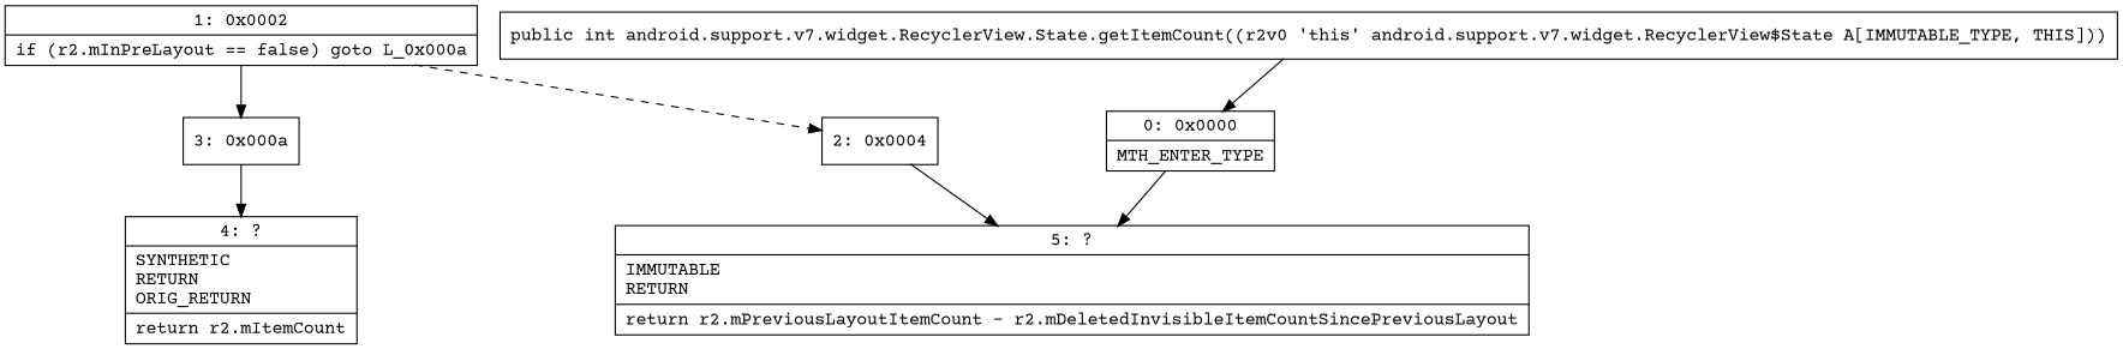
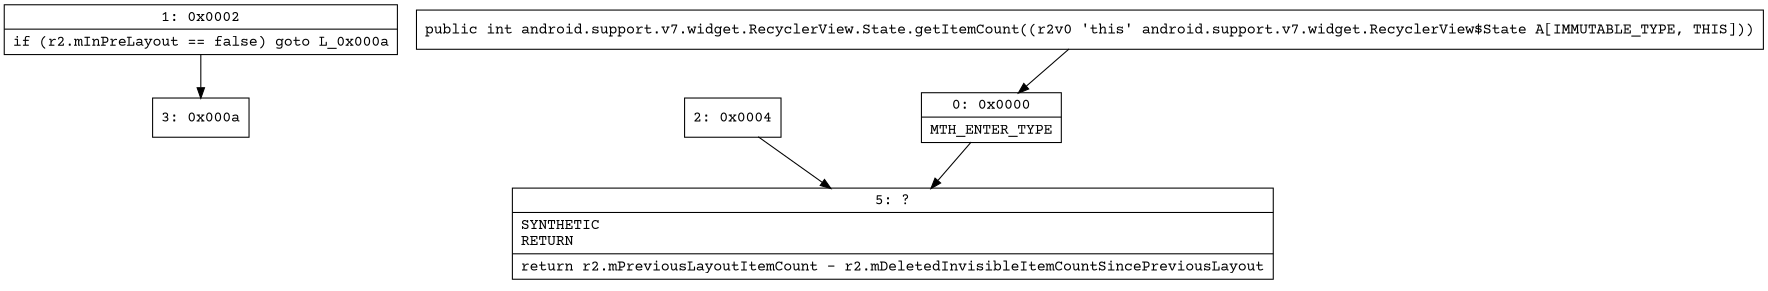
  digraph {
    fontname="Courier Prime"
    node [fontname="Courier Prime" shape=record]
    edge [fontname="Courier Prime"]
    n1 [label="{0\:\ 0x0000|MTH_ENTER_TYPE\l}"]
-   n2 [label="{5\:\ ?|IMMUTABLE\lRETURN\l|return r2.mPreviousLayoutItemCount \- r2.mDeletedInvisibleItemCountSincePreviousLayout\l}"]
+   n2 [label="{5\:\ ?|SYNTHETIC\lRETURN\l|return r2.mPreviousLayoutItemCount \- r2.mDeletedInvisibleItemCountSincePreviousLayout\l}"]
    n3 [label="{1\:\ 0x0002|if (r2.mInPreLayout == false) goto L_0x000a\l}"]
    n4 [label="{2\:\ 0x0004}"]
    n5 [label="{3\:\ 0x000a}"]
-   n6 [label="{4\:\ ?|SYNTHETIC\lRETURN\lORIG_RETURN\l|return r2.mItemCount\l}"]
    n7 [label="{public int android.support.v7.widget.RecyclerView.State.getItemCount((r2v0 'this' android.support.v7.widget.RecyclerView$State A[IMMUTABLE_TYPE, THIS])) }"]
    n1 -> n2
-   n3 -> n4 [style=dashed]
    n3 -> n5
    n4 -> n2
-   n5 -> n6
    n7 -> n1
  }
